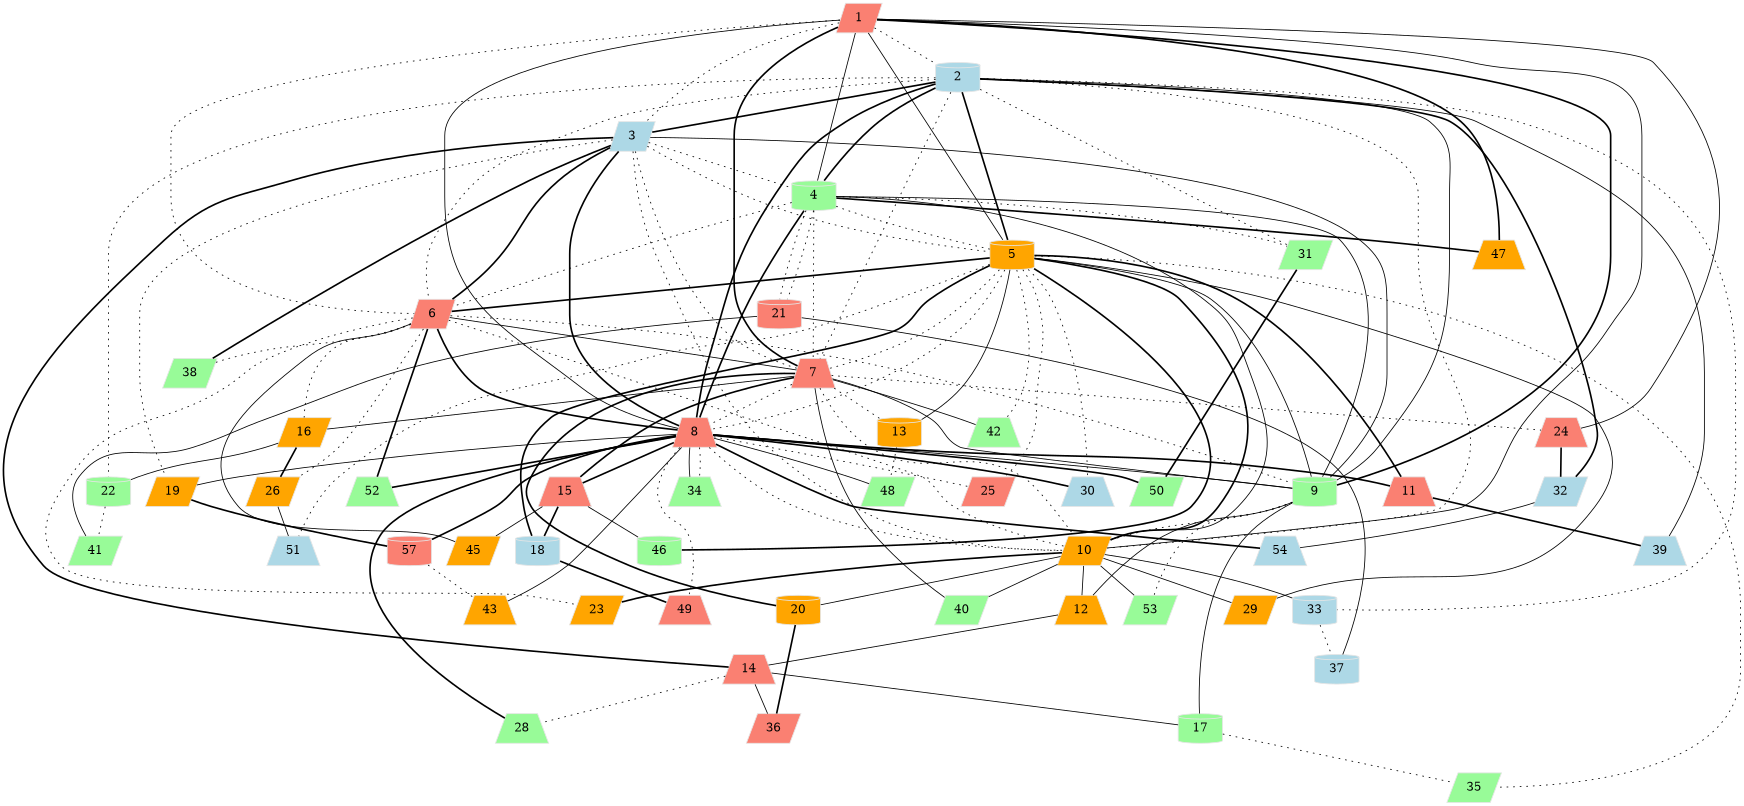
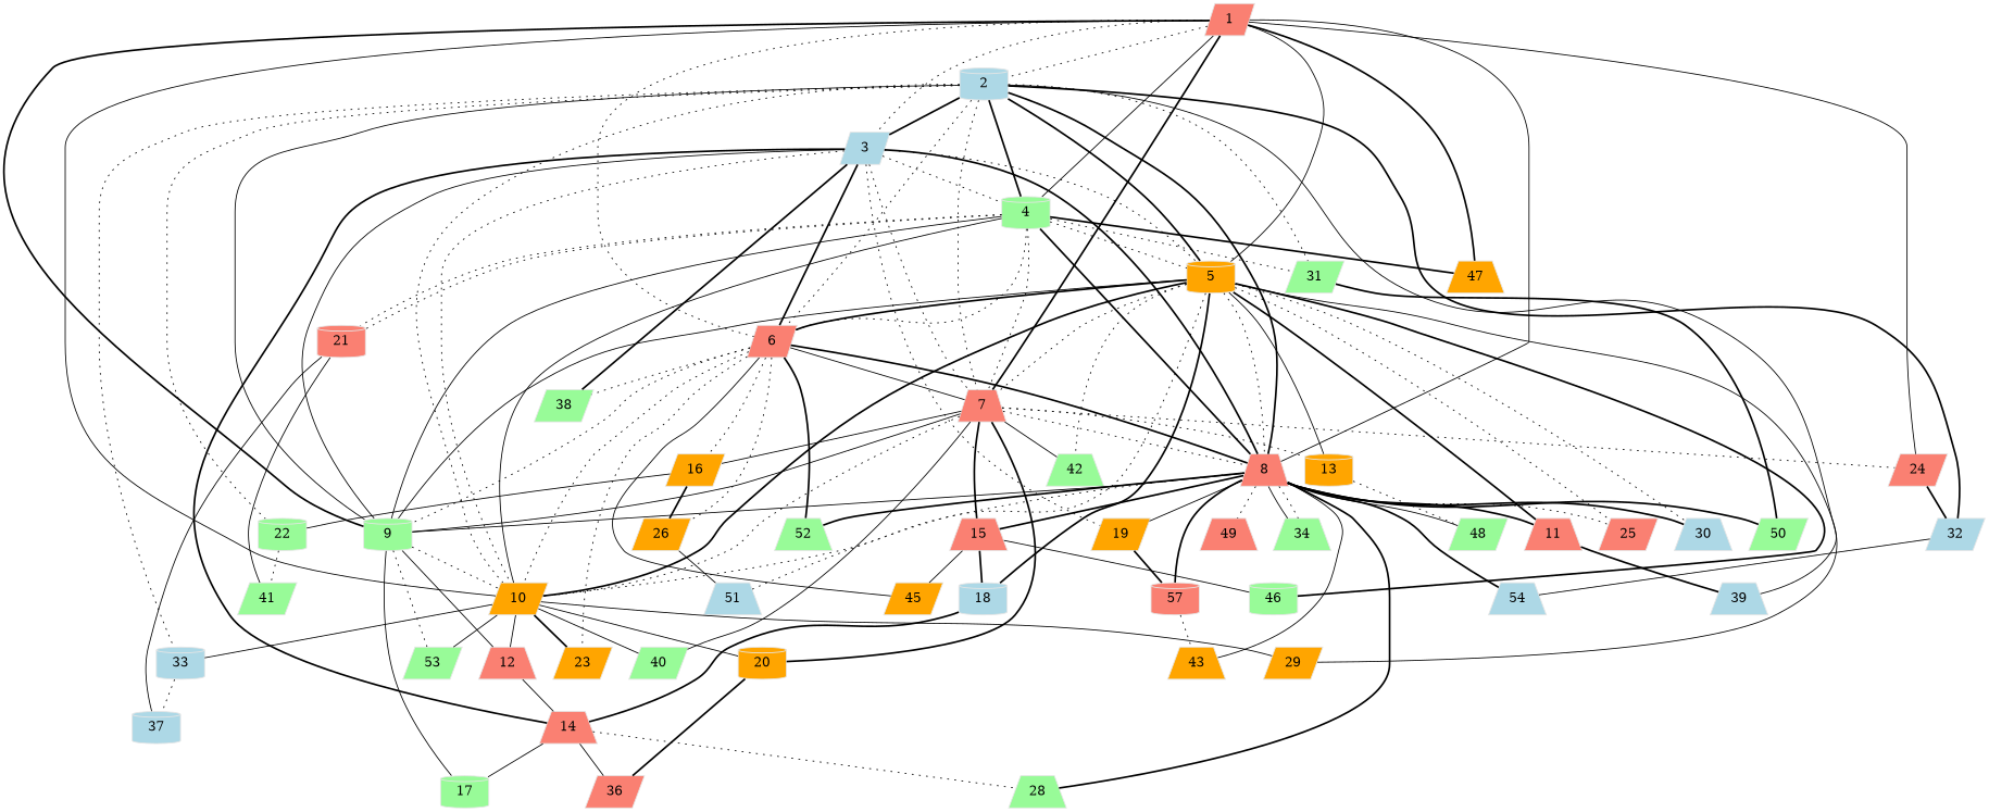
  graph {
    node [color=gray90 fillcolor=palegreen shape=parallelogram style=filled]
    edge [style=dotted]
    1 [fillcolor=salmon]
    2 [fillcolor=lightblue shape=cylinder]
    3 [fillcolor=lightblue]
    4 [shape=cylinder]
    5 [fillcolor=orange shape=cylinder]
    6 [fillcolor=salmon]
    7 [fillcolor=salmon shape=trapezium]
    8 [fillcolor=salmon shape=trapezium]
    9 [shape=cylinder]
    10 [fillcolor=orange]
-   24 [fillcolor=salmon shape=trapezium]
+   24 [fillcolor=salmon]
    47 [fillcolor=orange shape=trapezium]
    22 [shape=cylinder]
    31
    32 [fillcolor=lightblue]
    33 [fillcolor=lightblue shape=cylinder]
    39 [fillcolor=lightblue shape=trapezium]
    14 [fillcolor=salmon shape=trapezium]
    19 [fillcolor=orange]
    38
    21 [fillcolor=salmon shape=cylinder]
    11 [fillcolor=salmon shape=trapezium]
    13 [fillcolor=orange shape=cylinder]
    18 [fillcolor=lightblue shape=cylinder]
    25 [fillcolor=salmon]
    29 [fillcolor=orange]
    30 [fillcolor=lightblue shape=trapezium]
-   35
    42 [shape=trapezium]
    46 [shape=cylinder]
    51 [fillcolor=lightblue shape=trapezium]
    16 [fillcolor=orange]
    23 [fillcolor=orange]
    26 [fillcolor=orange]
    45 [fillcolor=orange]
    52 [shape=trapezium]
    15 [fillcolor=salmon shape=trapezium]
    20 [fillcolor=orange shape=cylinder]
    40
    n40 [fillcolor=salmon label=57 shape=cylinder]
    28 [shape=trapezium]
    34 [shape=trapezium]
    43 [fillcolor=orange shape=trapezium]
    48
    49 [fillcolor=salmon shape=trapezium]
    50
    54 [fillcolor=lightblue shape=trapezium]
-   12 [fillcolor=orange shape=trapezium]
+   12 [fillcolor=salmon shape=trapezium]
    17 [shape=cylinder]
    53
    41
    37 [fillcolor=lightblue shape=cylinder]
    36 [fillcolor=salmon]
    1 -- 2
    1 -- 3
    1 -- 4 [style=solid]
    1 -- 5 [style=solid]
    1 -- 6
    1 -- 7 [style=bold]
    1 -- 8 [style=solid]
    1 -- 9 [style=bold]
    1 -- 10 [style=solid]
    1 -- 24 [style=solid]
    1 -- 47 [style=bold]
    2 -- 3 [style=bold]
    2 -- 4 [style=bold]
    2 -- 5 [style=bold]
    2 -- 6
    2 -- 7
    2 -- 8 [style=bold]
    2 -- 9 [style=solid]
    2 -- 10
    2 -- 22
    2 -- 31
    2 -- 32 [style=bold]
    2 -- 33
    2 -- 39 [style=solid]
    3 -- 4
    3 -- 5
    3 -- 6 [style=bold]
    3 -- 7
    3 -- 8 [style=bold]
    3 -- 9 [style=solid]
    3 -- 10
    3 -- 14 [style=bold]
    3 -- 19
    3 -- 38 [style=bold]
    4 -- 5
    4 -- 6
    4 -- 7
    4 -- 8 [style=bold]
    4 -- 9 [style=solid]
    4 -- 10 [style=solid]
    4 -- 47 [style=bold]
    4 -- 31
    4 -- 21
    4 -- 21
    5 -- 6 [style=bold]
    5 -- 7
    5 -- 8
    5 -- 9 [style=solid]
    5 -- 10 [style=bold]
    5 -- 11 [style=bold]
    5 -- 13 [style=solid]
    5 -- 18 [style=bold]
    5 -- 25
    5 -- 29 [style=solid]
    5 -- 30
-   5 -- 35
    5 -- 42
    5 -- 46 [style=bold]
    5 -- 51
    6 -- 7 [style=solid]
    6 -- 8 [style=bold]
    6 -- 9
    6 -- 10
    6 -- 38
    6 -- 16
    6 -- 23
    6 -- 26
    6 -- 45 [style=solid]
    6 -- 52 [style=bold]
    7 -- 8
    7 -- 9 [style=solid]
    7 -- 10
    7 -- 24
    7 -- 13
    7 -- 42 [style=solid]
    7 -- 16 [style=solid]
    7 -- 15 [style=bold]
    7 -- 20 [style=bold]
    7 -- 40 [style=solid]
    8 -- 9 [style=solid]
    8 -- 10
    8 -- 19 [style=solid]
    8 -- 11 [style=bold]
    8 -- 25
    8 -- 30 [style=bold]
    8 -- 52 [style=bold]
    8 -- 15 [style=bold]
    8 -- n40 [style=bold]
    8 -- 28 [style=bold]
    8 -- 34 [style=solid]
    8 -- 34
    8 -- 43 [style=solid]
    8 -- 48 [style=solid]
    8 -- 49
    8 -- 50 [style=bold]
    8 -- 54 [style=bold]
    9 -- 10
    9 -- 12 [style=solid]
    9 -- 17 [style=solid]
    9 -- 53
    10 -- 33 [style=solid]
    10 -- 29 [style=solid]
    10 -- 23 [style=bold]
    10 -- 20 [style=solid]
    10 -- 40 [style=solid]
    10 -- 12 [style=solid]
    10 -- 53 [style=solid]
    24 -- 32 [style=bold]
    22 -- 41
    31 -- 50 [style=bold]
    32 -- 54 [style=solid]
    33 -- 37
    14 -- 28
    14 -- 17 [style=solid]
    14 -- 36 [style=solid]
    19 -- n40 [style=bold]
    21 -- 41 [style=solid]
    21 -- 37 [style=solid]
    11 -- 39 [style=bold]
    13 -- 48
-   18 -- 49 [style=bold]
+   18 -- 14 [style=bold]
    16 -- 22 [style=solid]
    16 -- 26 [style=bold]
    26 -- 51 [style=solid]
    15 -- 18 [style=bold]
    15 -- 46 [style=solid]
    15 -- 45 [style=solid]
    20 -- 36 [style=bold]
    n40 -- 43
    12 -- 14 [style=solid]
-   17 -- 35
  }
